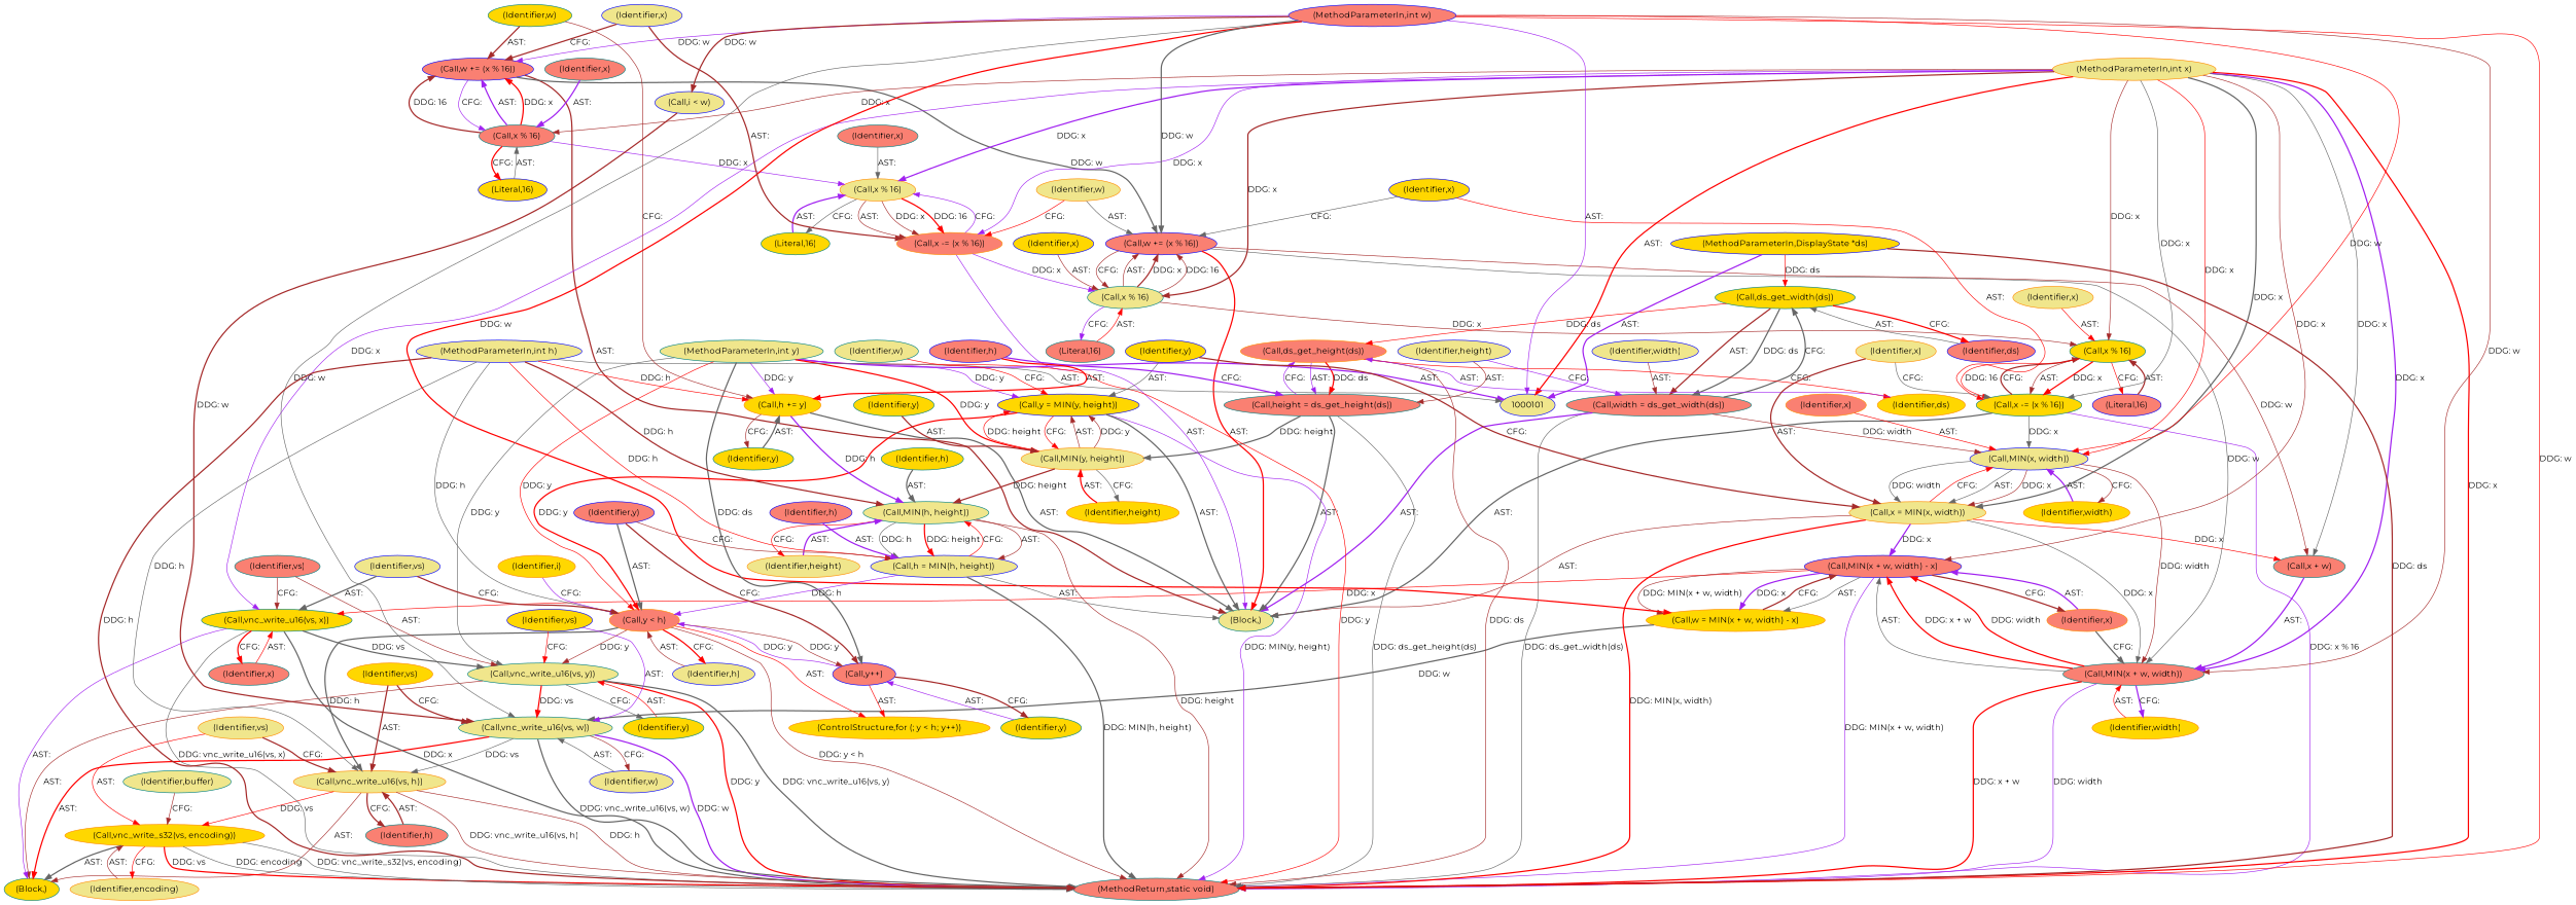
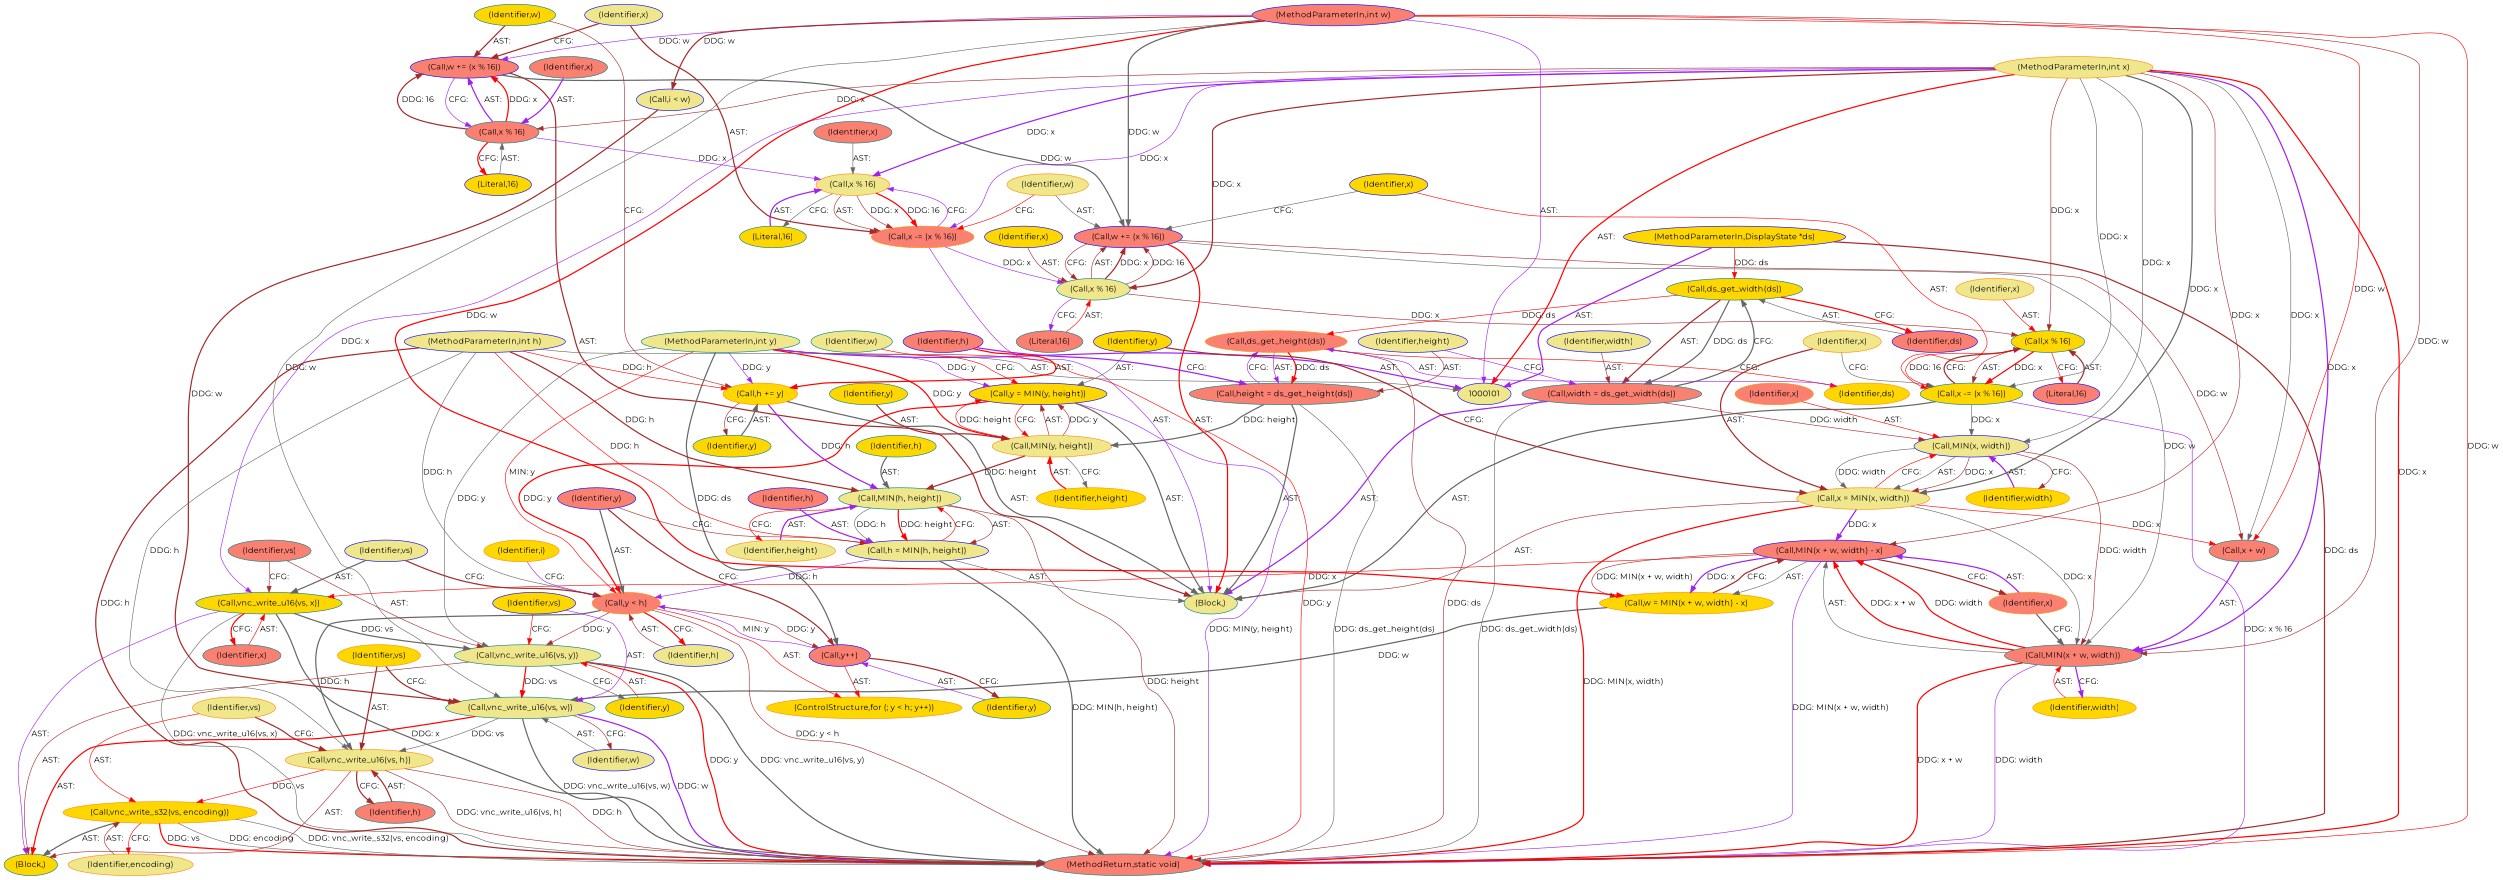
  digraph {
    fontname=Montserrat
    node [color=teal fillcolor=khaki fontname=Montserrat style=filled]
    edge [color=brown fontname=Montserrat style=solid]
    n1 [label="(Call,vnc_write_u16(vs, y))"]
    n2 [label="(Call,vnc_write_u16(vs, w))"]
    n3 [fillcolor=salmon label="(MethodReturn,static void)"]
    n4 [fillcolor=gold label="(Identifier,y)"]
    n5 [fillcolor=gold label="(Block,)"]
    n6 [color=darkorange label="(Call,vnc_write_u16(vs, h))"]
    n7 [color=blue label="(Identifier,w)"]
    n8 [fillcolor=gold label="(Call,vnc_write_u16(vs, x))"]
    n9 [fillcolor=salmon label="(Identifier,x)"]
    n10 [color=blue fillcolor=salmon label="(Call,MIN(x + w, width) - x)"]
    n11 [color=darkorange fillcolor=gold label="(Call,w = MIN(x + w, width) - x)"]
    n12 [color=darkorange fillcolor=salmon label="(Identifier,x)"]
    n13 [fillcolor=salmon label="(Call,MIN(x + w, width))"]
    n14 [color=darkorange fillcolor=gold label="(Identifier,width)"]
    n15 [color=darkorange label="(Call,x = MIN(x, width))"]
    n16 [color=blue label="(Call,MIN(x, width))"]
    n17 [label="(Block,)"]
    n18 [fillcolor=salmon label="(Call,x + w)"]
    n19 [color=darkorange fillcolor=gold label="(Identifier,width)"]
    n20 [fillcolor=gold label="(Call,x -= (x % 16))"]
    n21 [fillcolor=gold label="(Call,x % 16)"]
    n22 [color=blue fillcolor=salmon label="(Literal,16)"]
    n23 [label="(Call,x % 16)"]
    n24 [color=blue fillcolor=salmon label="(Call,w += (x % 16))"]
    n25 [fillcolor=salmon label="(Literal,16)"]
    n26 [color=darkorange fillcolor=salmon label="(Call,x -= (x % 16))"]
    n27 [color=darkorange label="(Call,x % 16)"]
    n28 [fillcolor=gold label="(Literal,16)"]
    n29 [fillcolor=salmon label="(Call,x % 16)"]
    n30 [color=blue fillcolor=salmon label="(Call,w += (x % 16))"]
    n31 [color=blue fillcolor=gold label="(Literal,16)"]
    n32 [color=darkorange label="(MethodParameterIn,int x)"]
    1000101 [color=blue]
    n34 [fillcolor=salmon label="(Call,width = ds_get_width(ds))"]
    n35 [fillcolor=gold label="(Call,ds_get_width(ds))"]
    n36 [color=darkorange fillcolor=salmon label="(Call,ds_get_height(ds))"]
    n37 [color=blue fillcolor=salmon label="(Identifier,ds)"]
    n38 [fillcolor=salmon label="(Call,height = ds_get_height(ds))"]
    n39 [color=darkorange fillcolor=gold label="(Identifier,ds)"]
    n40 [color=blue fillcolor=gold label="(MethodParameterIn,DisplayState *ds)"]
    n41 [color=blue fillcolor=salmon label="(MethodParameterIn,int w)"]
    n42 [color=blue label="(Call,i < w)"]
    n43 [color=darkorange fillcolor=salmon label="(Call,y < h)"]
    n44 [color=blue fillcolor=salmon label="(Call,y++)"]
    n45 [color=darkorange fillcolor=gold label="(ControlStructure,for (; y < h; y++))"]
    n46 [color=blue label="(Identifier,h)"]
    n47 [fillcolor=gold label="(Identifier,y)"]
    n48 [color=darkorange fillcolor=gold label="(Call,vnc_write_s32(vs, encoding))"]
    n49 [fillcolor=salmon label="(Identifier,h)"]
    n50 [label="(MethodParameterIn,int y)"]
    n51 [color=blue fillcolor=gold label="(Call,y = MIN(y, height))"]
    n52 [color=darkorange label="(Call,MIN(y, height))"]
    n53 [color=darkorange fillcolor=gold label="(Call,h += y)"]
    n54 [label="(Call,MIN(h, height))"]
    n55 [color=darkorange fillcolor=gold label="(Identifier,height)"]
    n56 [fillcolor=gold label="(Identifier,y)"]
    n57 [color=blue label="(Call,h = MIN(h, height))"]
    n58 [color=darkorange label="(Identifier,height)"]
    n59 [color=blue label="(MethodParameterIn,int h)"]
    n60 [color=darkorange label="(Identifier,encoding)"]
    n61 [color=darkorange label="(Identifier,x)"]
    n62 [fillcolor=gold label="(Identifier,y)"]
    n63 [color=blue fillcolor=gold label="(Identifier,y)"]
    n64 [fillcolor=salmon label="(Identifier,x)"]
    n65 [label="(Identifier,w)"]
    n66 [fillcolor=gold label="(Identifier,h)"]
    n67 [color=blue fillcolor=gold label="(Identifier,vs)"]
    n68 [color=blue fillcolor=gold label="(Identifier,x)"]
    n69 [color=blue label="(Identifier,x)"]
    n70 [color=blue fillcolor=gold label="(Identifier,x)"]
    n71 [fillcolor=salmon label="(Identifier,x)"]
    n72 [color=blue label="(Identifier,height)"]
    n73 [color=darkorange fillcolor=salmon label="(Identifier,x)"]
    n74 [color=darkorange fillcolor=gold label="(Identifier,i)"]
    n75 [fillcolor=gold label="(Identifier,w)"]
    n76 [color=darkorange label="(Identifier,vs)"]
    n77 [fillcolor=salmon label="(Identifier,vs)"]
    n78 [color=blue fillcolor=salmon label="(Identifier,y)"]
    n79 [color=darkorange fillcolor=gold label="(Identifier,vs)"]
    n80 [color=darkorange label="(Identifier,x)"]
    n81 [color=blue label="(Identifier,width)"]
    n82 [color=blue label="(Identifier,vs)"]
    n83 [color=darkorange label="(Identifier,w)"]
    n84 [color=blue fillcolor=salmon label="(Identifier,h)"]
-   n85 [label="(Identifier,buffer)"]
    n86 [color=blue fillcolor=salmon label="(Identifier,h)"]
    n1 -> n2 [color=red label="DDG: vs" style=bold]
    n1 -> n3 [color=red label="DDG: y" style=bold]
    n1 -> n3 [color=gray40 label="DDG: vnc_write_u16(vs, y)" style=bold]
    n1 -> n4 [color=gray40 label="CFG: "]
    n1 -> n5 [label="AST: "]
    n2 -> n3 [color=purple label="DDG: w" style=bold]
    n2 -> n3 [color=gray40 label="DDG: vnc_write_u16(vs, w)" style=bold]
    n2 -> n5 [color=red label="AST: " style=bold]
    n2 -> n6 [color=gray40 label="DDG: vs"]
    n2 -> n7 [label="CFG: "]
    n4 -> n1 [color=red label="AST: "]
    n6 -> n3 [label="DDG: h"]
    n6 -> n3 [label="DDG: vnc_write_u16(vs, h)"]
    n6 -> n5 [label="AST: "]
    n6 -> n48 [color=red label="DDG: vs"]
    n6 -> n49 [label="CFG: " style=bold]
    n7 -> n2 [color=gray40 label="AST: "]
    n8 -> n1 [color=gray40 label="DDG: vs" style=bold]
    n8 -> n3 [color=gray40 label="DDG: vnc_write_u16(vs, x)"]
    n8 -> n3 [color=gray40 label="DDG: x" style=bold]
    n8 -> n5 [color=purple label="AST: "]
    n8 -> n9 [color=red label="CFG: " style=bold]
    n9 -> n8 [color=red label="AST: "]
    n10 -> n3 [color=purple label="DDG: MIN(x + w, width)"]
    n10 -> n8 [color=red label="DDG: x"]
    n10 -> n11 [color=gray40 label="AST: "]
    n10 -> n11 [label="DDG: MIN(x + w, width)"]
    n10 -> n11 [color=purple label="DDG: x" style=bold]
    n10 -> n12 [label="CFG: " style=bold]
    n11 -> n2 [color=gray40 label="DDG: w" style=bold]
    n11 -> n10 [label="CFG: " style=bold]
    n12 -> n10 [color=purple label="AST: " style=bold]
    n12 -> n13 [color=gray40 label="CFG: " style=bold]
    n13 -> n3 [color=purple label="DDG: width"]
    n13 -> n3 [color=red label="DDG: x + w" style=bold]
    n13 -> n10 [color=gray40 label="AST: "]
    n13 -> n10 [color=red label="DDG: x + w" style=bold]
    n13 -> n10 [color=red label="DDG: width" style=bold]
    n13 -> n14 [color=purple label="CFG: " style=bold]
    n14 -> n13 [color=red label="AST: "]
    n15 -> n3 [color=red label="DDG: MIN(x, width)" style=bold]
    n15 -> n10 [color=purple label="DDG: x" style=bold]
    n15 -> n13 [color=gray40 label="DDG: x"]
    n15 -> n16 [color=red label="CFG: "]
    n15 -> n17 [label="AST: "]
    n15 -> n18 [color=red label="DDG: x"]
    n16 -> n13 [label="DDG: width"]
    n16 -> n15 [color=gray40 label="AST: "]
    n16 -> n15 [label="DDG: x"]
    n16 -> n15 [color=gray40 label="DDG: width"]
    n16 -> n19 [label="CFG: "]
    n18 -> n13 [color=purple label="AST: " style=bold]
    n19 -> n16 [color=purple label="AST: " style=bold]
    n20 -> n3 [color=purple label="DDG: x % 16"]
    n20 -> n16 [color=gray40 label="DDG: x"]
    n20 -> n17 [color=gray40 label="AST: " style=bold]
    n20 -> n21 [label="CFG: " style=bold]
    n21 -> n20 [label="AST: "]
    n21 -> n20 [color=red label="DDG: x" style=bold]
    n21 -> n20 [color=red label="DDG: 16"]
    n21 -> n22 [color=red label="CFG: "]
    n22 -> n21 [label="AST: " style=bold]
    n23 -> n21 [label="DDG: x"]
    n23 -> n24 [label="AST: "]
    n23 -> n24 [label="DDG: x" style=bold]
    n23 -> n24 [label="DDG: 16"]
    n23 -> n25 [color=purple label="CFG: "]
    n24 -> n13 [color=gray40 label="DDG: w"]
    n24 -> n17 [color=red label="AST: " style=bold]
    n24 -> n18 [label="DDG: w"]
    n24 -> n23 [label="CFG: "]
    n25 -> n23 [color=red label="AST: "]
    n26 -> n17 [color=purple label="AST: "]
    n26 -> n23 [color=purple label="DDG: x"]
    n26 -> n27 [color=purple label="CFG: "]
    n27 -> n26 [label="AST: "]
    n27 -> n26 [label="DDG: x"]
    n27 -> n26 [color=red label="DDG: 16" style=bold]
    n27 -> n28 [color=gray40 label="CFG: "]
    n28 -> n27 [color=purple label="AST: " style=bold]
    n29 -> n27 [color=purple label="DDG: x"]
    n29 -> n30 [color=purple label="AST: " style=bold]
    n29 -> n30 [color=red label="DDG: x" style=bold]
    n29 -> n30 [label="DDG: 16" style=bold]
    n29 -> n31 [color=red label="CFG: " style=bold]
    n30 -> n17 [label="AST: " style=bold]
    n30 -> n24 [color=gray40 label="DDG: w" style=bold]
    n30 -> n29 [color=purple label="CFG: "]
    n31 -> n29 [color=gray40 label="AST: "]
    n32 -> n3 [color=red label="DDG: x" style=bold]
    n32 -> n8 [color=purple label="DDG: x"]
    n32 -> n10 [label="DDG: x"]
    n32 -> n13 [color=purple label="DDG: x" style=bold]
    n32 -> n15 [color=gray40 label="DDG: x" style=bold]
-   n32 -> n16 [color=red label="DDG: x"]
+   n32 -> n16 [color=gray40 label="DDG: x"]
    n32 -> n18 [color=gray40 label="DDG: x"]
    n32 -> n20 [color=gray40 label="DDG: x"]
    n32 -> n21 [label="DDG: x"]
    n32 -> n23 [label="DDG: x" style=bold]
    n32 -> n26 [color=purple label="DDG: x"]
    n32 -> n27 [color=purple label="DDG: x" style=bold]
    n32 -> n29 [label="DDG: x"]
    n32 -> 1000101 [color=red label="AST: " style=bold]
    n34 -> n3 [color=gray40 label="DDG: ds_get_width(ds)"]
    n34 -> n16 [label="DDG: width"]
    n34 -> n17 [color=purple label="AST: " style=bold]
    n34 -> n35 [color=gray40 label="CFG: " style=bold]
    n35 -> n34 [label="AST: " style=bold]
    n35 -> n34 [color=gray40 label="DDG: ds" style=bold]
    n35 -> n36 [color=red label="DDG: ds"]
    n35 -> n37 [color=red label="CFG: " style=bold]
    n36 -> n3 [label="DDG: ds"]
    n36 -> n38 [color=purple label="AST: "]
    n36 -> n38 [color=red label="DDG: ds" style=bold]
    n36 -> n39 [color=red label="CFG: "]
    n37 -> n35 [color=gray40 label="AST: "]
    n38 -> n3 [color=gray40 label="DDG: ds_get_height(ds)"]
    n38 -> n17 [color=gray40 label="AST: " style=bold]
    n38 -> n36 [color=purple label="CFG: "]
    n38 -> n52 [color=gray40 label="DDG: height" style=bold]
    n39 -> n36 [color=purple label="AST: "]
    n40 -> n3 [label="DDG: ds" style=bold]
    n40 -> 1000101 [color=purple label="AST: " style=bold]
    n40 -> n35 [color=red label="DDG: ds"]
    n41 -> n2 [color=gray40 label="DDG: w"]
    n41 -> n3 [color=red label="DDG: w"]
    n41 -> n11 [color=red label="DDG: w" style=bold]
    n41 -> n13 [label="DDG: w"]
-   n41 -> n16 [color=red label="DDG: w"]
+   n41 -> n18 [color=red label="DDG: w"]
    n41 -> n24 [color=gray40 label="DDG: w" style=bold]
    n41 -> n30 [color=purple label="DDG: w"]
    n41 -> 1000101 [color=purple label="AST: "]
    n41 -> n42 [label="DDG: w" style=bold]
    n42 -> n2 [label="DDG: w" style=bold]
    n43 -> n1 [label="DDG: y"]
    n43 -> n3 [label="DDG: y < h"]
    n43 -> n6 [color=gray40 label="DDG: h" style=bold]
    n43 -> n44 [label="DDG: y"]
    n43 -> n45 [color=red label="AST: "]
    n43 -> n46 [color=red label="CFG: " style=bold]
-   n44 -> n43 [color=purple label="DDG: y"]
+   n44 -> n43 [color=purple label="MIN: y"]
    n44 -> n45 [color=red label="AST: "]
    n44 -> n47 [label="CFG: " style=bold]
    n46 -> n43 [label="AST: "]
    n47 -> n44 [color=purple label="AST: "]
    n48 -> n3 [color=red label="DDG: vs" style=bold]
    n48 -> n3 [color=gray40 label="DDG: encoding"]
    n48 -> n3 [color=gray40 label="DDG: vnc_write_s32(vs, encoding)"]
    n48 -> n5 [color=gray40 label="AST: " style=bold]
    n48 -> n60 [color=red label="CFG: "]
    n49 -> n6 [label="AST: " style=bold]
    n50 -> n1 [color=gray40 label="DDG: y"]
    n50 -> n3 [color=red label="DDG: y"]
    n50 -> 1000101 [color=purple label="AST: " style=bold]
-   n50 -> n43 [color=red label="DDG: y"]
+   n50 -> n43 [color=red label="MIN: y"]
    n50 -> n44 [color=gray40 label="DDG: ds" style=bold]
    n50 -> n51 [color=purple label="DDG: y"]
    n50 -> n52 [color=red label="DDG: y" style=bold]
    n50 -> n53 [color=purple label="DDG: y"]
    n51 -> n3 [color=purple label="DDG: MIN(y, height)"]
    n51 -> n17 [color=gray40 label="AST: " style=bold]
    n51 -> n43 [color=red label="DDG: y" style=bold]
    n51 -> n52 [color=red label="CFG: "]
    n52 -> n51 [label="AST: "]
    n52 -> n51 [label="DDG: y"]
    n52 -> n51 [color=red label="DDG: height"]
    n52 -> n54 [label="DDG: height" style=bold]
    n52 -> n55 [color=gray40 label="CFG: "]
    n53 -> n17 [color=gray40 label="AST: " style=bold]
    n53 -> n54 [color=purple label="DDG: h" style=bold]
    n53 -> n56 [label="CFG: "]
    n54 -> n3 [label="DDG: height"]
    n54 -> n57 [label="AST: "]
    n54 -> n57 [color=gray40 label="DDG: h"]
    n54 -> n57 [color=red label="DDG: height" style=bold]
    n54 -> n58 [color=red label="CFG: "]
    n55 -> n52 [color=red label="AST: " style=bold]
    n56 -> n53 [color=gray40 label="AST: " style=bold]
    n57 -> n3 [color=gray40 label="DDG: MIN(h, height)" style=bold]
    n57 -> n17 [color=gray40 label="AST: "]
    n57 -> n43 [color=purple label="DDG: h"]
    n57 -> n54 [color=red label="CFG: "]
    n58 -> n54 [color=purple label="AST: " style=bold]
    n59 -> n3 [label="DDG: h" style=bold]
    n59 -> n6 [color=gray40 label="DDG: h"]
    n59 -> 1000101 [color=gray40 label="AST: "]
    n59 -> n43 [color=gray40 label="DDG: h"]
    n59 -> n53 [color=red label="DDG: h"]
    n59 -> n54 [label="DDG: h" style=bold]
    n59 -> n57 [color=red label="DDG: h"]
    n60 -> n48 [label="AST: "]
    n61 -> n15 [label="AST: " style=bold]
    n61 -> n20 [color=gray40 label="CFG: "]
    n62 -> n52 [label="AST: " style=bold]
    n63 -> n15 [label="CFG: " style=bold]
    n63 -> n51 [color=gray40 label="AST: "]
    n64 -> n27 [color=gray40 label="AST: "]
    n65 -> n51 [color=red label="CFG: "]
    n66 -> n54 [color=gray40 label="AST: " style=bold]
    n67 -> n1 [color=red label="CFG: "]
    n67 -> n2 [color=purple label="AST: "]
    n68 -> n23 [label="AST: "]
    n69 -> n26 [label="AST: " style=bold]
    n69 -> n30 [label="CFG: " style=bold]
    n70 -> n20 [color=red label="AST: "]
    n70 -> n24 [color=gray40 label="CFG: "]
    n71 -> n29 [color=purple label="AST: " style=bold]
    n72 -> n34 [color=purple label="CFG: "]
    n72 -> n38 [label="AST: "]
    n73 -> n16 [color=red label="AST: "]
    n74 -> n43 [color=purple label="CFG: "]
    n75 -> n30 [label="AST: " style=bold]
    n75 -> n53 [label="CFG: "]
    n76 -> n6 [label="CFG: " style=bold]
    n76 -> n48 [color=red label="AST: "]
    n77 -> n1 [label="AST: "]
    n77 -> n8 [label="CFG: "]
    n78 -> n43 [color=gray40 label="AST: " style=bold]
    n78 -> n44 [label="CFG: " style=bold]
    n78 -> n57 [label="CFG: "]
    n79 -> n2 [label="CFG: " style=bold]
    n79 -> n6 [label="AST: " style=bold]
    n80 -> n21 [color=red label="AST: "]
    n81 -> n34 [label="AST: "]
    n82 -> n8 [color=gray40 label="AST: " style=bold]
    n82 -> n43 [label="CFG: " style=bold]
    n83 -> n24 [color=gray40 label="AST: "]
    n83 -> n26 [color=red label="CFG: "]
    n84 -> n57 [color=purple label="AST: " style=bold]
-   n85 -> n48 [label="CFG: "]
    n86 -> n38 [color=purple label="CFG: " style=bold]
    n86 -> n53 [color=red label="AST: " style=bold]
  }
